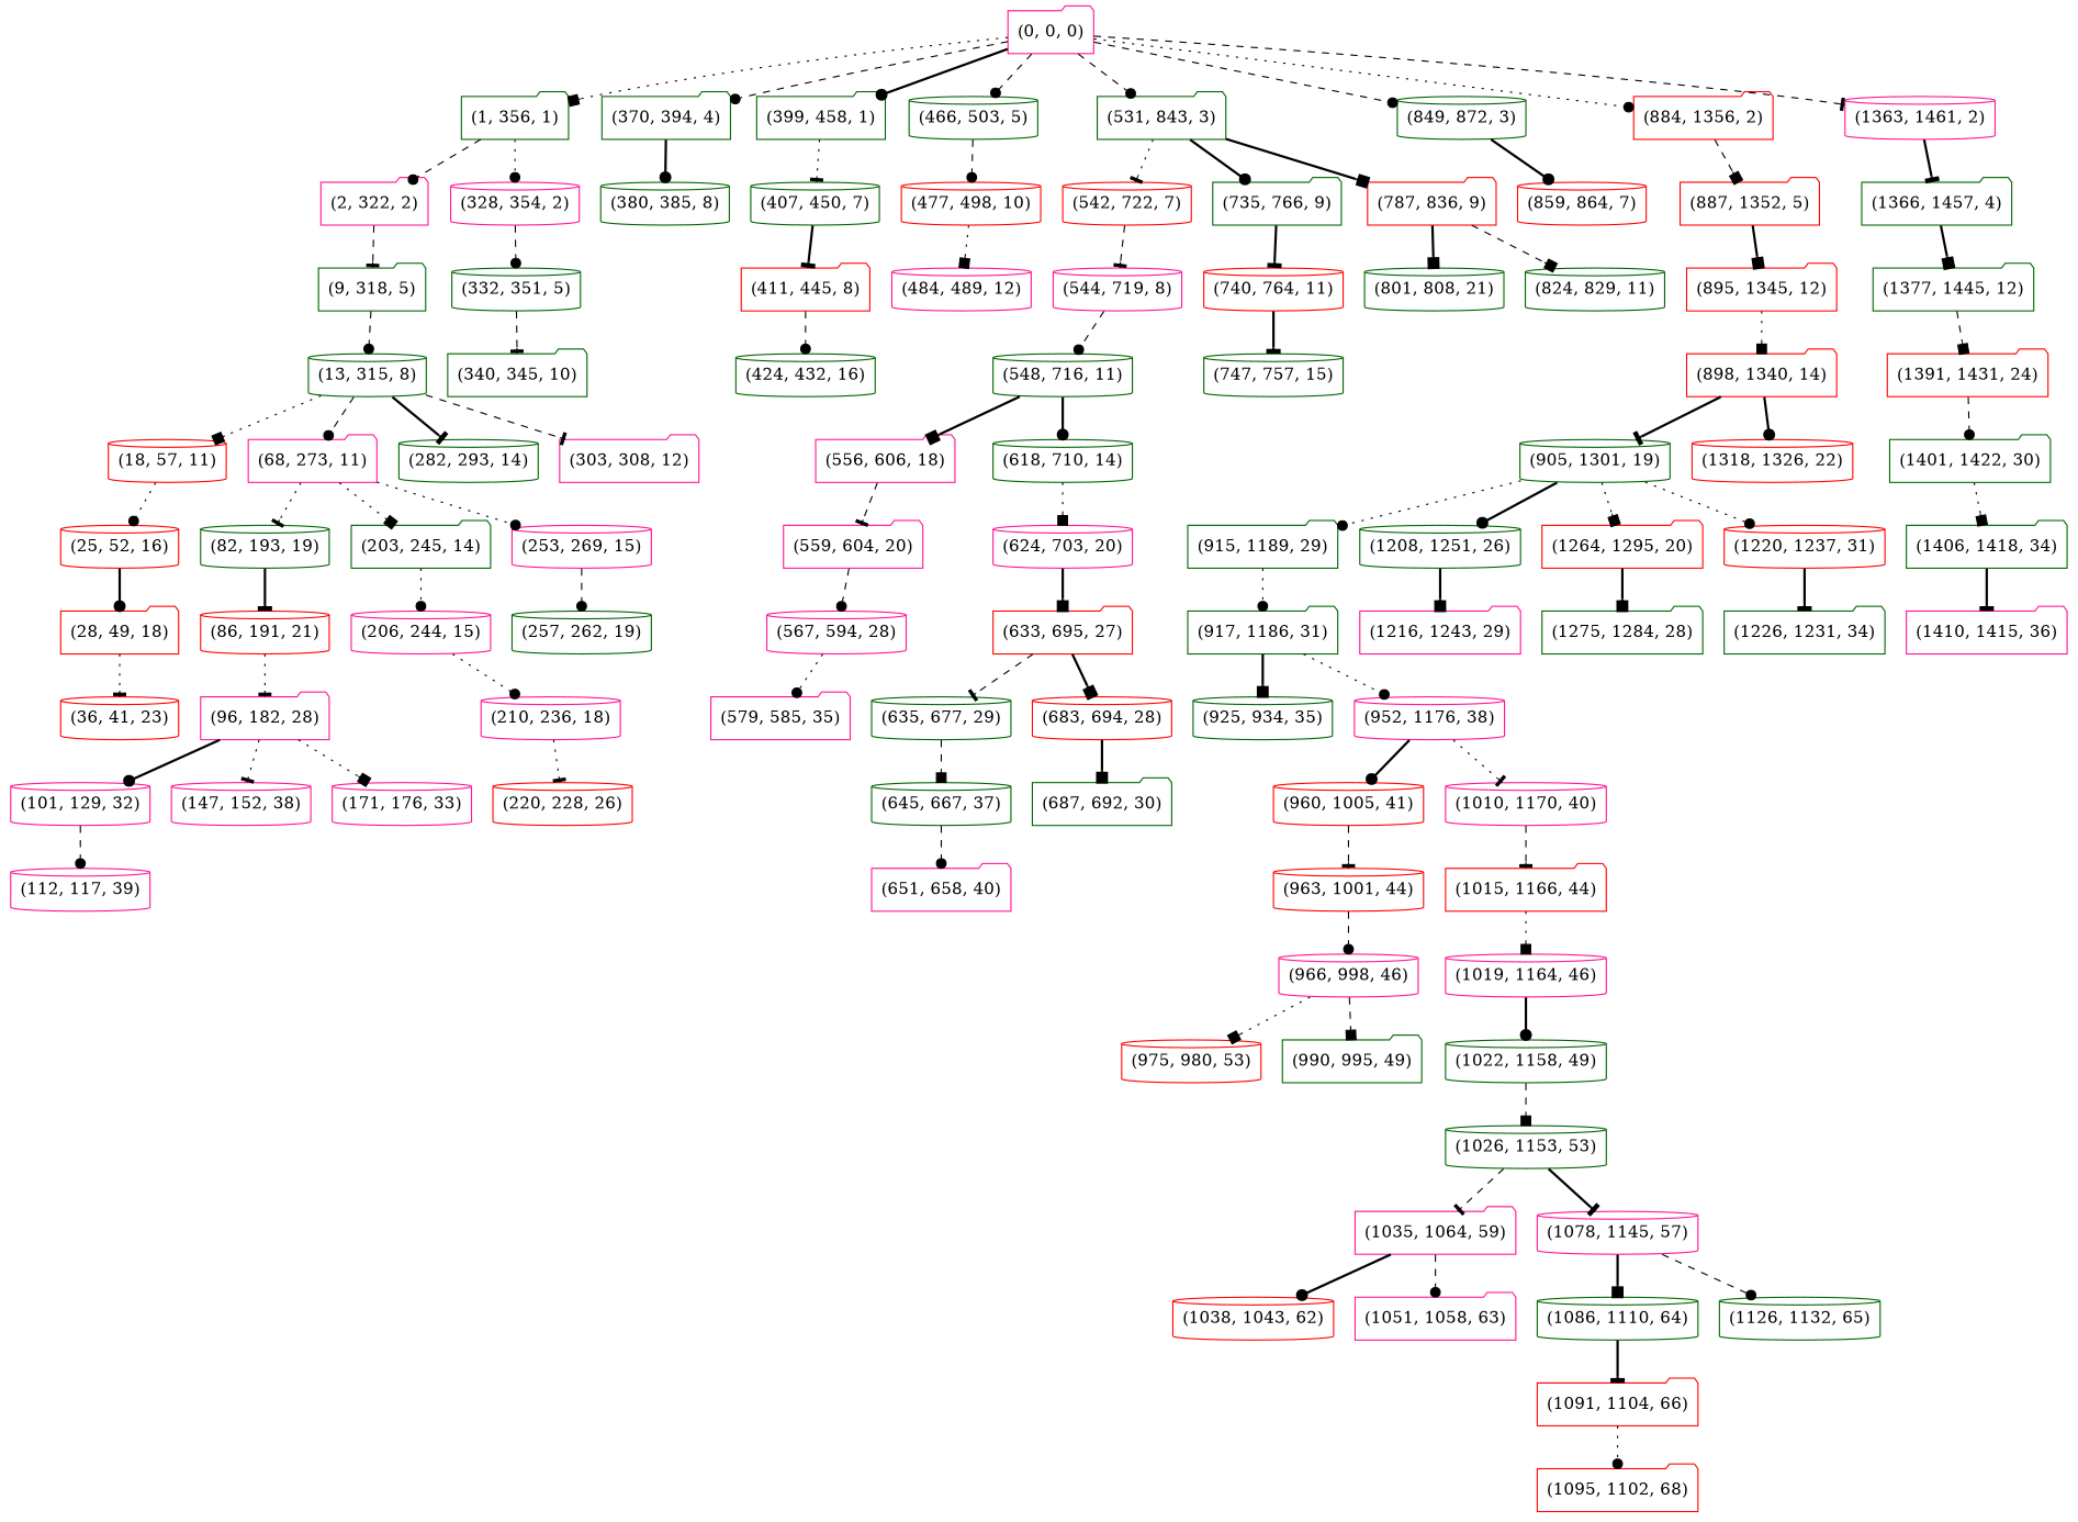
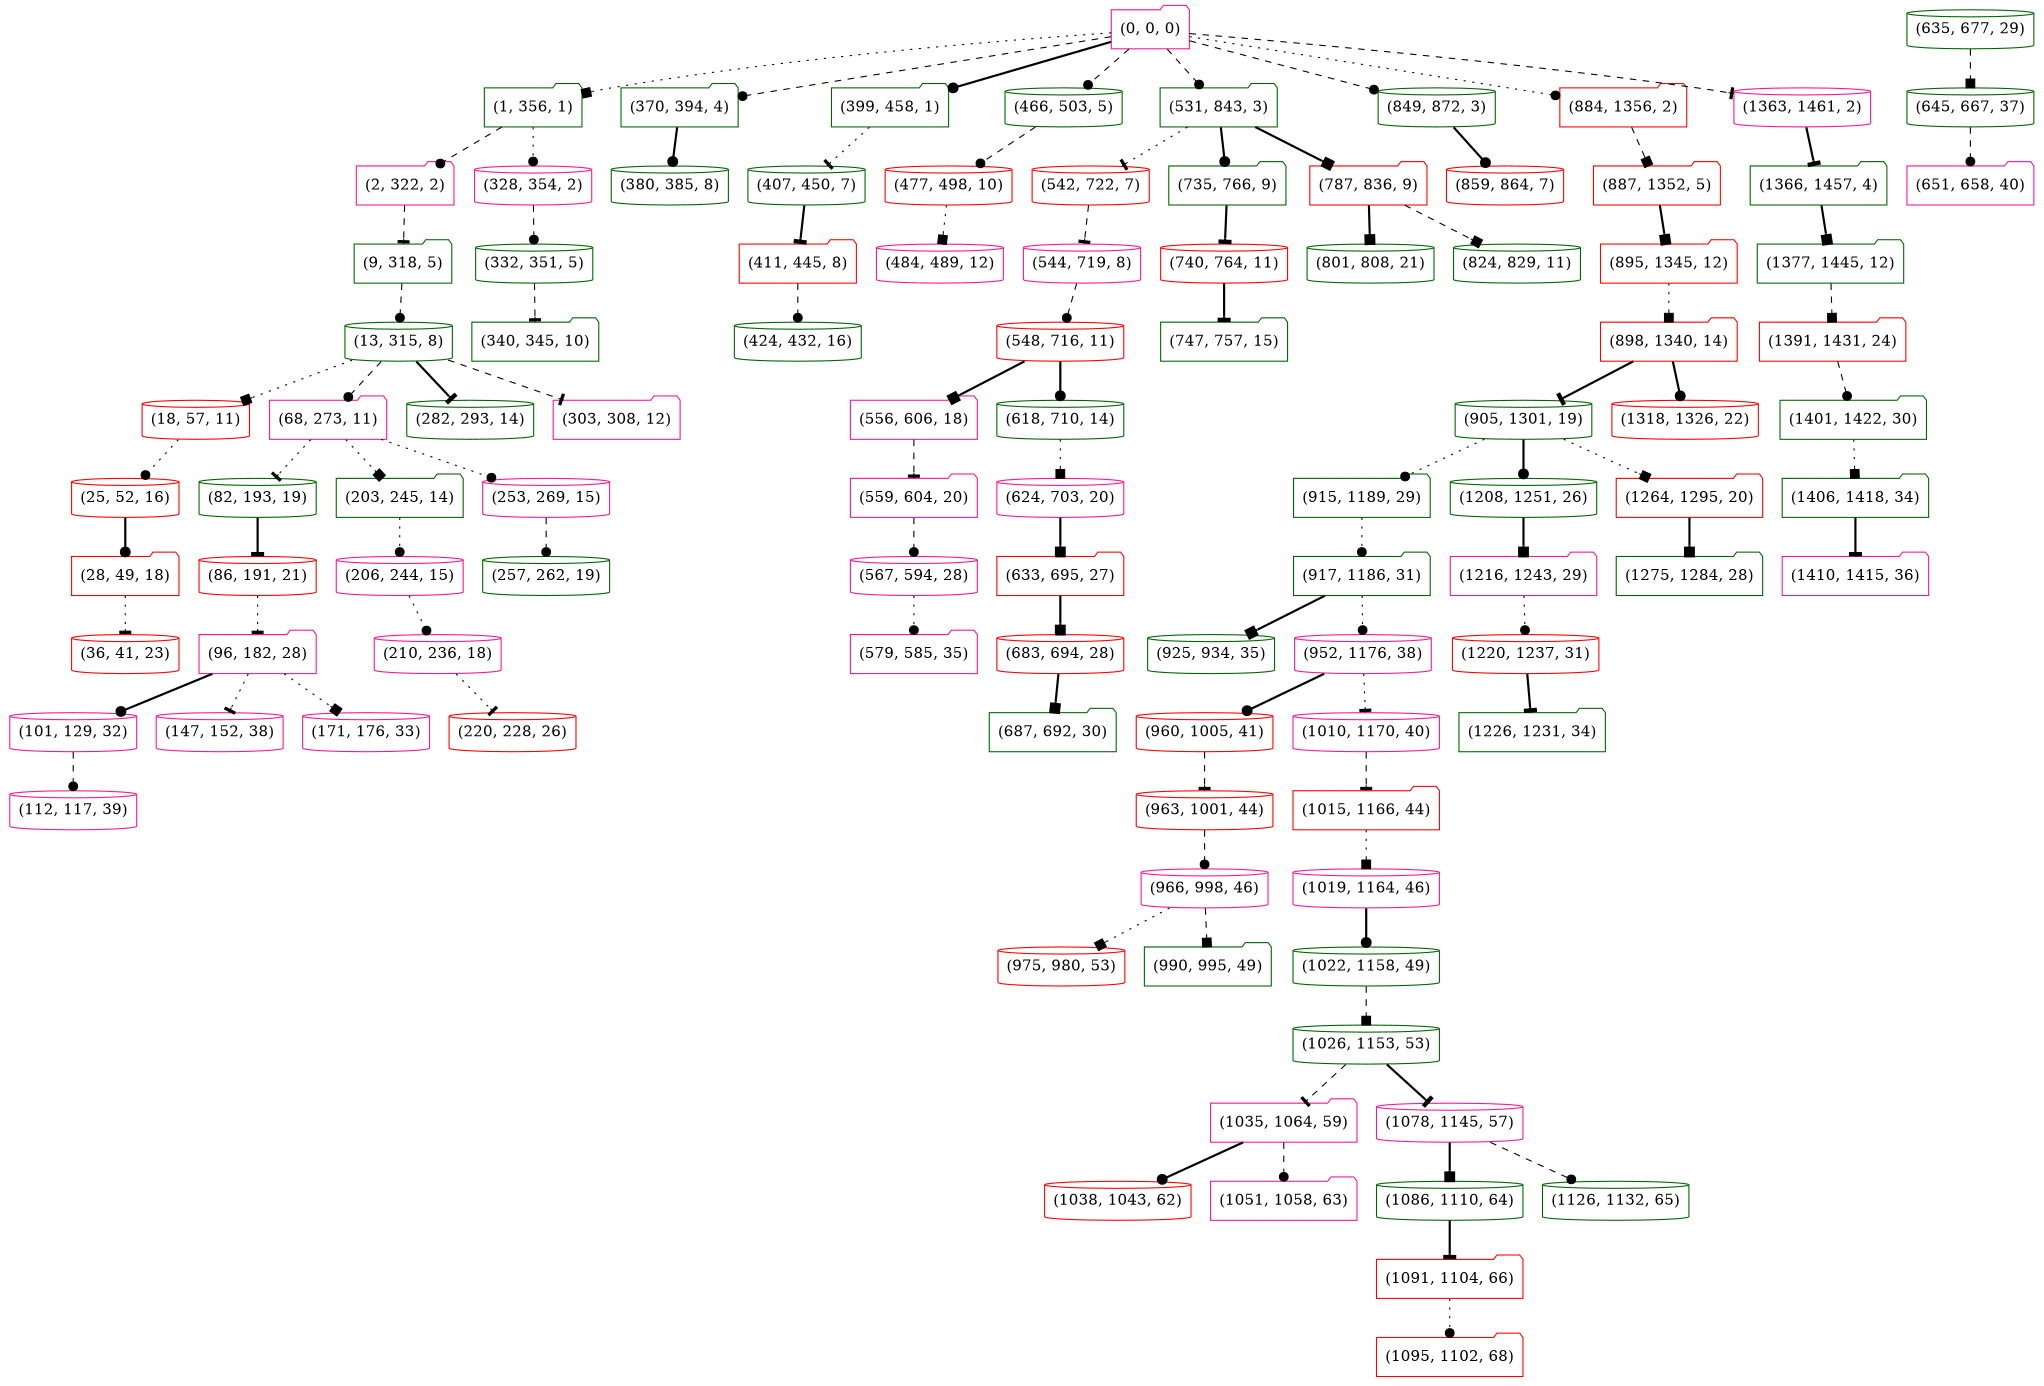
  digraph {
    node [color=darkgreen shape=cylinder]
    edge [arrowhead=dot style=dashed]
    "(0, 0, 0)" [color=deeppink shape=folder]
    "(1, 356, 1)" [shape=folder]
    "(370, 394, 4)" [shape=folder]
    "(399, 458, 1)" [shape=folder]
    "(466, 503, 5)"
    "(531, 843, 3)" [shape=folder]
    "(849, 872, 3)"
    "(884, 1356, 2)" [color=red shape=folder]
    "(1363, 1461, 2)" [color=deeppink]
    "(2, 322, 2)" [color=deeppink shape=folder]
    "(328, 354, 2)" [color=deeppink]
    "(380, 385, 8)"
    "(407, 450, 7)"
    "(477, 498, 10)" [color=red]
    "(542, 722, 7)" [color=red]
    "(735, 766, 9)" [shape=folder]
    "(787, 836, 9)" [color=red shape=folder]
    "(859, 864, 7)" [color=red]
    "(887, 1352, 5)" [color=red shape=folder]
    "(1366, 1457, 4)" [shape=folder]
    "(9, 318, 5)" [shape=folder]
    "(332, 351, 5)"
    "(13, 315, 8)"
    "(18, 57, 11)" [color=red]
    "(68, 273, 11)" [color=deeppink shape=folder]
    "(282, 293, 14)"
    "(303, 308, 12)" [color=deeppink shape=folder]
    "(25, 52, 16)" [color=red]
    "(82, 193, 19)"
    "(203, 245, 14)" [shape=folder]
    "(253, 269, 15)" [color=deeppink]
    "(28, 49, 18)" [color=red shape=folder]
    "(36, 41, 23)" [color=red]
    "(86, 191, 21)" [color=red]
    "(206, 244, 15)" [color=deeppink]
    "(257, 262, 19)"
    "(96, 182, 28)" [color=deeppink shape=folder]
    "(101, 129, 32)" [color=deeppink]
    "(147, 152, 38)" [color=deeppink]
    "(171, 176, 33)" [color=deeppink]
    "(112, 117, 39)" [color=deeppink]
    "(210, 236, 18)" [color=deeppink]
    "(220, 228, 26)" [color=red]
    "(340, 345, 10)" [shape=folder]
    "(411, 445, 8)" [color=red shape=folder]
    "(424, 432, 16)"
    "(484, 489, 12)" [color=deeppink]
    "(544, 719, 8)" [color=deeppink]
    "(740, 764, 11)" [color=red]
    "(801, 808, 21)"
    "(824, 829, 11)"
-   "(548, 716, 11)"
+   "(548, 716, 11)" [color=red]
    "(556, 606, 18)" [color=deeppink shape=folder]
    "(618, 710, 14)"
    "(559, 604, 20)" [color=deeppink shape=folder]
    "(624, 703, 20)" [color=deeppink]
    "(567, 594, 28)" [color=deeppink]
    "(579, 585, 35)" [color=deeppink shape=folder]
    "(633, 695, 27)" [color=red shape=folder]
    "(635, 677, 29)"
    "(683, 694, 28)" [color=red]
    "(645, 667, 37)"
    "(687, 692, 30)" [shape=folder]
    "(651, 658, 40)" [color=deeppink shape=folder]
-   "(747, 757, 15)"
+   "(747, 757, 15)" [shape=folder]
    "(895, 1345, 12)" [color=red shape=folder]
    "(898, 1340, 14)" [color=red shape=folder]
    "(905, 1301, 19)"
    "(1318, 1326, 22)" [color=red]
    "(915, 1189, 29)" [shape=folder]
    "(1208, 1251, 26)"
    "(1264, 1295, 20)" [color=red shape=folder]
    "(917, 1186, 31)" [shape=folder]
    "(1216, 1243, 29)" [color=deeppink shape=folder]
    "(1275, 1284, 28)" [shape=folder]
    "(925, 934, 35)"
    "(952, 1176, 38)" [color=deeppink]
    "(960, 1005, 41)" [color=red]
    "(1010, 1170, 40)" [color=deeppink]
    "(963, 1001, 44)" [color=red]
    "(1015, 1166, 44)" [color=red shape=folder]
    "(966, 998, 46)" [color=deeppink]
    "(975, 980, 53)" [color=red]
    "(990, 995, 49)" [shape=folder]
    "(1019, 1164, 46)" [color=deeppink]
    "(1022, 1158, 49)"
    "(1026, 1153, 53)"
    "(1035, 1064, 59)" [color=deeppink shape=folder]
    "(1078, 1145, 57)" [color=deeppink]
    "(1038, 1043, 62)" [color=red]
    "(1051, 1058, 63)" [color=deeppink shape=folder]
    "(1086, 1110, 64)"
    "(1126, 1132, 65)"
    "(1091, 1104, 66)" [color=red shape=folder]
    "(1095, 1102, 68)" [color=red shape=folder]
    "(1220, 1237, 31)" [color=red]
    "(1226, 1231, 34)" [shape=folder]
    "(1377, 1445, 12)" [shape=folder]
    "(1391, 1431, 24)" [color=red shape=folder]
    "(1401, 1422, 30)" [shape=folder]
    "(1406, 1418, 34)" [shape=folder]
    "(1410, 1415, 36)" [color=deeppink shape=folder]
    "(0, 0, 0)" -> "(1, 356, 1)" [arrowhead=box style=dotted]
    "(0, 0, 0)" -> "(370, 394, 4)"
    "(0, 0, 0)" -> "(399, 458, 1)" [style=bold]
    "(0, 0, 0)" -> "(466, 503, 5)"
    "(0, 0, 0)" -> "(531, 843, 3)"
    "(0, 0, 0)" -> "(849, 872, 3)"
    "(0, 0, 0)" -> "(884, 1356, 2)" [style=dotted]
    "(0, 0, 0)" -> "(1363, 1461, 2)" [arrowhead=tee]
    "(1, 356, 1)" -> "(2, 322, 2)"
    "(1, 356, 1)" -> "(328, 354, 2)" [style=dotted]
    "(370, 394, 4)" -> "(380, 385, 8)" [style=bold]
    "(399, 458, 1)" -> "(407, 450, 7)" [arrowhead=tee style=dotted]
    "(466, 503, 5)" -> "(477, 498, 10)"
    "(531, 843, 3)" -> "(542, 722, 7)" [arrowhead=tee style=dotted]
    "(531, 843, 3)" -> "(735, 766, 9)" [style=bold]
    "(531, 843, 3)" -> "(787, 836, 9)" [arrowhead=box style=bold]
    "(849, 872, 3)" -> "(859, 864, 7)" [style=bold]
    "(884, 1356, 2)" -> "(887, 1352, 5)" [arrowhead=box]
    "(1363, 1461, 2)" -> "(1366, 1457, 4)" [arrowhead=tee style=bold]
    "(2, 322, 2)" -> "(9, 318, 5)" [arrowhead=tee]
    "(328, 354, 2)" -> "(332, 351, 5)"
    "(407, 450, 7)" -> "(411, 445, 8)" [arrowhead=tee style=bold]
    "(477, 498, 10)" -> "(484, 489, 12)" [arrowhead=box style=dotted]
    "(542, 722, 7)" -> "(544, 719, 8)" [arrowhead=tee]
    "(735, 766, 9)" -> "(740, 764, 11)" [arrowhead=tee style=bold]
    "(787, 836, 9)" -> "(801, 808, 21)" [arrowhead=box style=bold]
    "(787, 836, 9)" -> "(824, 829, 11)" [arrowhead=box]
    "(887, 1352, 5)" -> "(895, 1345, 12)" [arrowhead=box style=bold]
    "(1366, 1457, 4)" -> "(1377, 1445, 12)" [arrowhead=box style=bold]
    "(9, 318, 5)" -> "(13, 315, 8)"
    "(332, 351, 5)" -> "(340, 345, 10)" [arrowhead=tee]
    "(13, 315, 8)" -> "(18, 57, 11)" [arrowhead=box style=dotted]
    "(13, 315, 8)" -> "(68, 273, 11)"
    "(13, 315, 8)" -> "(282, 293, 14)" [arrowhead=tee style=bold]
    "(13, 315, 8)" -> "(303, 308, 12)" [arrowhead=tee]
    "(18, 57, 11)" -> "(25, 52, 16)" [style=dotted]
    "(68, 273, 11)" -> "(82, 193, 19)" [arrowhead=tee style=dotted]
    "(68, 273, 11)" -> "(203, 245, 14)" [arrowhead=box style=dotted]
    "(68, 273, 11)" -> "(253, 269, 15)" [style=dotted]
    "(25, 52, 16)" -> "(28, 49, 18)" [style=bold]
    "(82, 193, 19)" -> "(86, 191, 21)" [arrowhead=tee style=bold]
    "(203, 245, 14)" -> "(206, 244, 15)" [style=dotted]
    "(253, 269, 15)" -> "(257, 262, 19)"
    "(28, 49, 18)" -> "(36, 41, 23)" [arrowhead=tee style=dotted]
    "(86, 191, 21)" -> "(96, 182, 28)" [arrowhead=tee style=dotted]
    "(206, 244, 15)" -> "(210, 236, 18)" [style=dotted]
    "(96, 182, 28)" -> "(101, 129, 32)" [style=bold]
    "(96, 182, 28)" -> "(147, 152, 38)" [arrowhead=tee style=dotted]
    "(96, 182, 28)" -> "(171, 176, 33)" [arrowhead=box style=dotted]
    "(101, 129, 32)" -> "(112, 117, 39)"
    "(210, 236, 18)" -> "(220, 228, 26)" [arrowhead=tee style=dotted]
    "(411, 445, 8)" -> "(424, 432, 16)"
    "(544, 719, 8)" -> "(548, 716, 11)"
    "(740, 764, 11)" -> "(747, 757, 15)" [arrowhead=tee style=bold]
    "(548, 716, 11)" -> "(556, 606, 18)" [arrowhead=box style=bold]
    "(548, 716, 11)" -> "(618, 710, 14)" [style=bold]
    "(556, 606, 18)" -> "(559, 604, 20)" [arrowhead=tee]
    "(618, 710, 14)" -> "(624, 703, 20)" [arrowhead=box style=dotted]
    "(559, 604, 20)" -> "(567, 594, 28)"
    "(624, 703, 20)" -> "(633, 695, 27)" [arrowhead=box style=bold]
    "(567, 594, 28)" -> "(579, 585, 35)" [style=dotted]
-   "(633, 695, 27)" -> "(635, 677, 29)" [arrowhead=tee]
    "(633, 695, 27)" -> "(683, 694, 28)" [arrowhead=box style=bold]
    "(635, 677, 29)" -> "(645, 667, 37)" [arrowhead=box]
    "(683, 694, 28)" -> "(687, 692, 30)" [arrowhead=box style=bold]
    "(645, 667, 37)" -> "(651, 658, 40)"
    "(895, 1345, 12)" -> "(898, 1340, 14)" [arrowhead=box style=dotted]
    "(898, 1340, 14)" -> "(905, 1301, 19)" [arrowhead=tee style=bold]
    "(898, 1340, 14)" -> "(1318, 1326, 22)" [style=bold]
    "(905, 1301, 19)" -> "(915, 1189, 29)" [style=dotted]
    "(905, 1301, 19)" -> "(1208, 1251, 26)" [style=bold]
    "(905, 1301, 19)" -> "(1264, 1295, 20)" [arrowhead=box style=dotted]
    "(915, 1189, 29)" -> "(917, 1186, 31)" [style=dotted]
    "(1208, 1251, 26)" -> "(1216, 1243, 29)" [arrowhead=box style=bold]
    "(1264, 1295, 20)" -> "(1275, 1284, 28)" [arrowhead=box style=bold]
    "(917, 1186, 31)" -> "(925, 934, 35)" [arrowhead=box style=bold]
    "(917, 1186, 31)" -> "(952, 1176, 38)" [style=dotted]
-   "(905, 1301, 19)" -> "(1220, 1237, 31)" [style=dotted]
+   "(1216, 1243, 29)" -> "(1220, 1237, 31)" [style=dotted]
    "(952, 1176, 38)" -> "(960, 1005, 41)" [style=bold]
    "(952, 1176, 38)" -> "(1010, 1170, 40)" [arrowhead=tee style=dotted]
    "(960, 1005, 41)" -> "(963, 1001, 44)" [arrowhead=tee]
    "(1010, 1170, 40)" -> "(1015, 1166, 44)" [arrowhead=tee]
    "(963, 1001, 44)" -> "(966, 998, 46)"
    "(1015, 1166, 44)" -> "(1019, 1164, 46)" [arrowhead=box style=dotted]
    "(966, 998, 46)" -> "(975, 980, 53)" [arrowhead=box style=dotted]
    "(966, 998, 46)" -> "(990, 995, 49)" [arrowhead=box]
    "(1019, 1164, 46)" -> "(1022, 1158, 49)" [style=bold]
    "(1022, 1158, 49)" -> "(1026, 1153, 53)" [arrowhead=box]
    "(1026, 1153, 53)" -> "(1035, 1064, 59)" [arrowhead=tee]
    "(1026, 1153, 53)" -> "(1078, 1145, 57)" [arrowhead=tee style=bold]
    "(1035, 1064, 59)" -> "(1038, 1043, 62)" [style=bold]
    "(1035, 1064, 59)" -> "(1051, 1058, 63)"
    "(1078, 1145, 57)" -> "(1086, 1110, 64)" [arrowhead=box style=bold]
    "(1078, 1145, 57)" -> "(1126, 1132, 65)"
    "(1086, 1110, 64)" -> "(1091, 1104, 66)" [arrowhead=tee style=bold]
    "(1091, 1104, 66)" -> "(1095, 1102, 68)" [style=dotted]
    "(1220, 1237, 31)" -> "(1226, 1231, 34)" [arrowhead=tee style=bold]
    "(1377, 1445, 12)" -> "(1391, 1431, 24)" [arrowhead=box]
    "(1391, 1431, 24)" -> "(1401, 1422, 30)"
    "(1401, 1422, 30)" -> "(1406, 1418, 34)" [arrowhead=box style=dotted]
    "(1406, 1418, 34)" -> "(1410, 1415, 36)" [arrowhead=tee style=bold]
  }
